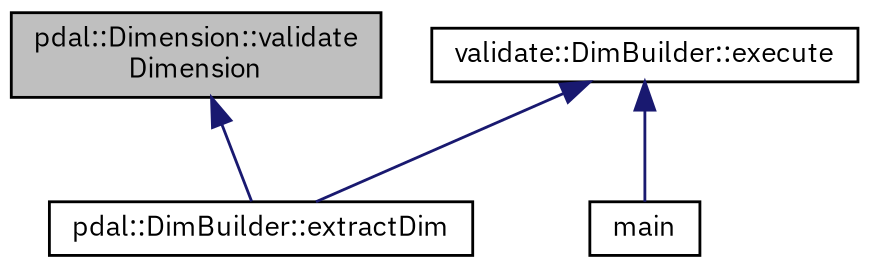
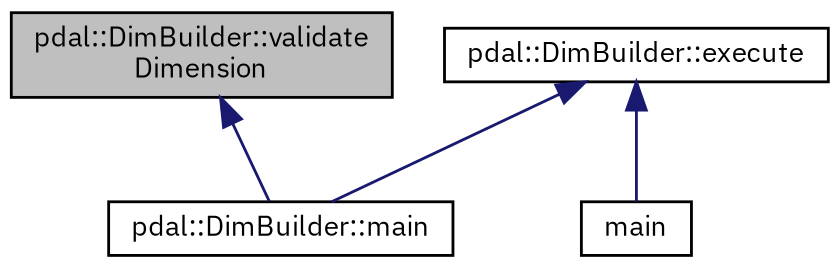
  digraph {
    fontname="IBM Plex Sans"
    rankdir=TB
    node [color=black fillcolor=white fontname="IBM Plex Sans" fontsize=10 shape=record style=filled]
    edge [color=midnightblue dir=back fontname="IBM Plex Sans" fontsize=10 labelfontname=Helvetica labelfontsize=10 style=solid]
-   n1 [fillcolor=grey75 fontcolor=black height=0.2 label="pdal::Dimension::validate\lDimension" width=0.4]
-   n2 [height=0.2 label="pdal::DimBuilder::extractDim" width=0.4]
-   n3 [height=0.2 label="validate::DimBuilder::execute" width=0.4]
+   n1 [fillcolor=grey75 fontcolor=black height=0.2 label="pdal::DimBuilder::validate\lDimension" width=0.4]
+   n2 [height=0.2 label="pdal::DimBuilder::main" width=0.4]
+   n3 [height=0.2 label="pdal::DimBuilder::execute" width=0.4]
    n4 [height=0.2 label=main width=0.4]
    n1 -> n2
    n3 -> n2
    n3 -> n4
  }
